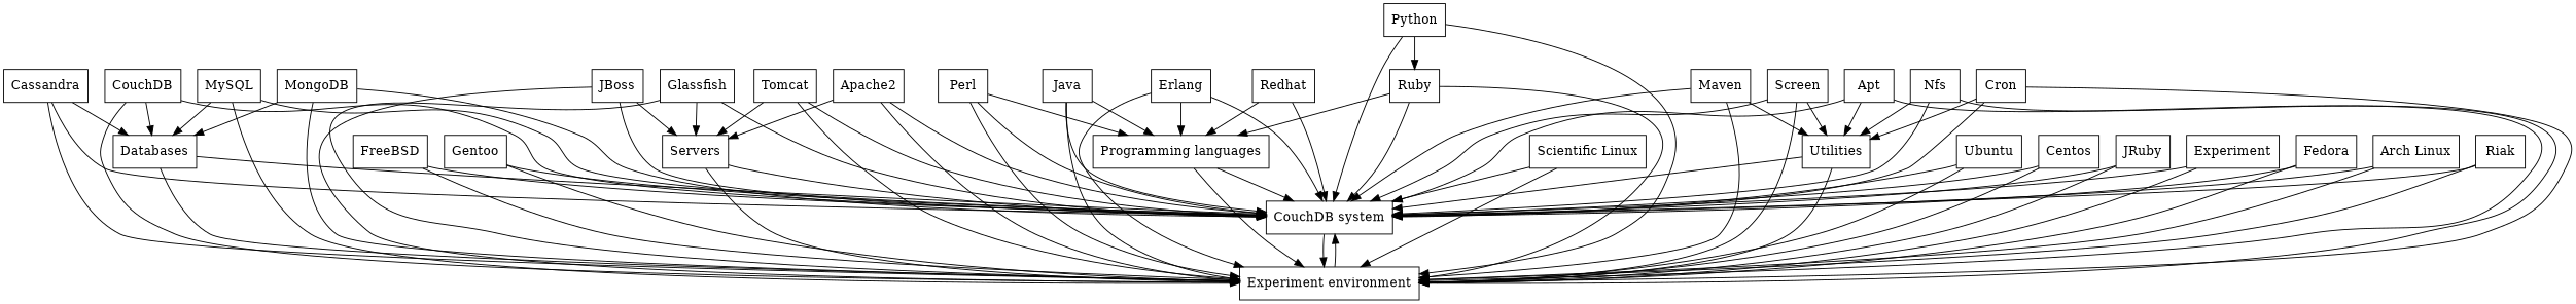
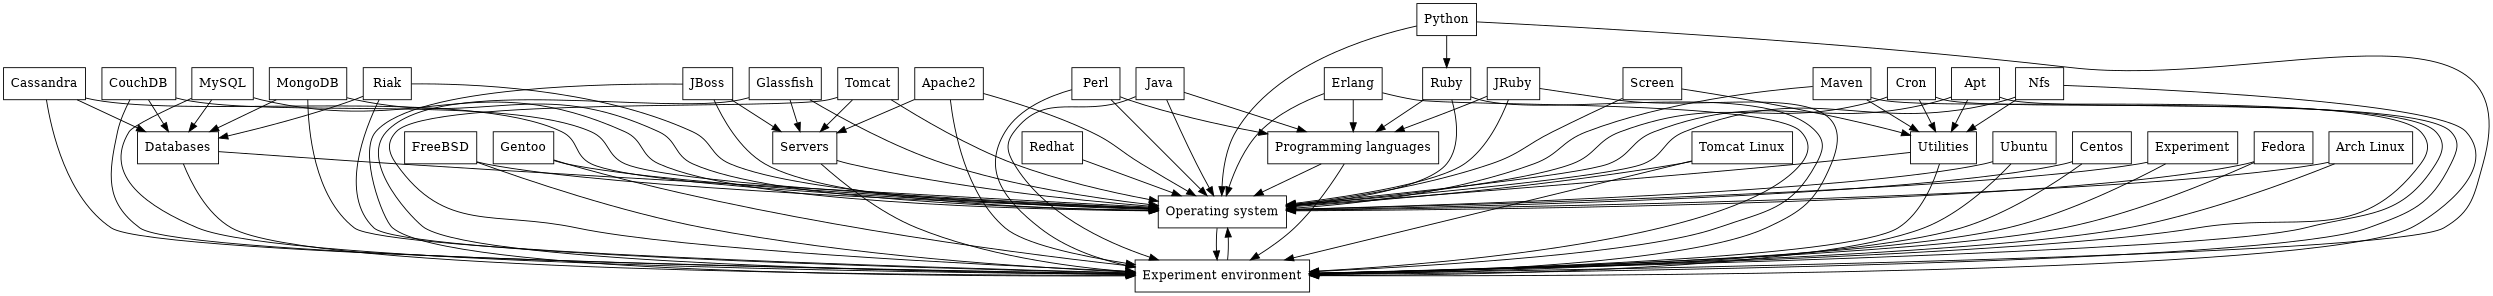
  digraph {
    rankdir=TB
    node [shape=box]
    edge [arrowhead=normal]
    n1 [label=Cassandra]
-   n2 [label="CouchDB system"]
+   n2 [label="Operating system"]
    n3 [label="Experiment environment"]
    n4 [label=Databases]
    n5 [label=FreeBSD]
    n6 [label=Gentoo]
    n7 [label=Servers]
    n8 [label=Perl]
    n9 [label="Programming languages"]
-   n10 [label="Scientific Linux"]
+   n10 [label="Tomcat Linux"]
    n11 [label=Java]
    n12 [label=Utilities]
    n13 [label=Maven]
    n14 [label=Erlang]
    n15 [label=Ubuntu]
    n16 [label=JBoss]
    n17 [label=Python]
    n18 [label=Ruby]
    n19 [label=Centos]
    n20 [label=JRuby]
    n21 [label=CouchDB]
    n22 [label=Redhat]
    n23 [label=MySQL]
    n24 [label=Screen]
    n25 [label=Experiment]
    n26 [label=Glassfish]
    n27 [label=Fedora]
    n28 [label=Apt]
    n29 [label=Nfs]
    n30 [label="Arch Linux"]
    n31 [label=MongoDB]
    n32 [label=Riak]
    n33 [label=Tomcat]
    n34 [label=Cron]
    n35 [label=Apache2]
    n1 -> n2
    n1 -> n3
    n1 -> n4
    n2 -> n3
    n3 -> n2
    n4 -> n2
    n4 -> n3
    n5 -> n2
    n5 -> n3
    n6 -> n2
    n6 -> n3
    n7 -> n2
    n7 -> n3
    n8 -> n2
    n8 -> n3
    n8 -> n9
    n9 -> n2
    n9 -> n3
    n10 -> n2
    n10 -> n3
    n11 -> n2
    n11 -> n3
    n11 -> n9
    n12 -> n2
    n12 -> n3
    n13 -> n2
    n13 -> n3
    n13 -> n12
    n14 -> n2
    n14 -> n3
    n14 -> n9
    n15 -> n2
    n15 -> n3
    n16 -> n2
    n16 -> n3
    n16 -> n7
    n17 -> n2
    n17 -> n3
    n17 -> n18
    n18 -> n2
    n18 -> n3
    n18 -> n9
    n19 -> n2
    n19 -> n3
    n20 -> n2
    n20 -> n3
-   n22 -> n9
+   n20 -> n9
    n21 -> n2
    n21 -> n3
    n21 -> n4
    n22 -> n2
    n23 -> n2
    n23 -> n3
    n23 -> n4
    n24 -> n2
-   n24 -> n3
    n24 -> n12
    n25 -> n2
    n25 -> n3
    n26 -> n2
    n26 -> n3
    n26 -> n7
    n27 -> n2
    n27 -> n3
    n28 -> n2
    n28 -> n3
    n28 -> n12
    n29 -> n2
    n29 -> n3
    n29 -> n12
    n30 -> n2
    n30 -> n3
    n31 -> n2
    n31 -> n3
    n31 -> n4
    n32 -> n2
    n32 -> n3
+   n32 -> n4
    n33 -> n2
    n33 -> n3
    n33 -> n7
    n34 -> n2
    n34 -> n3
    n34 -> n12
    n35 -> n2
    n35 -> n3
    n35 -> n7
  }
